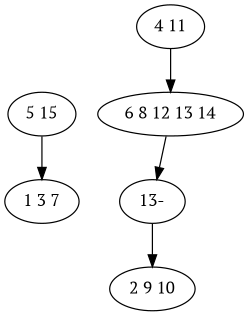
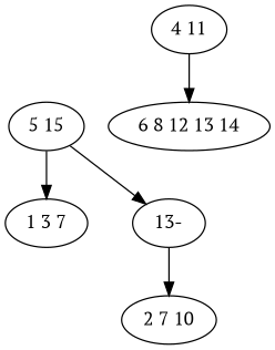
  digraph {
    fontname="PT Serif"
    node [fontname="PT Serif"]
    edge [fontname="PT Serif"]
    n1 [label="5 15"]
    n2 [label="1 3 7"]
    n3 [label="13-"]
    n4 [label="4 11"]
    n5 [label="6 8 12 13 14"]
-   n6 [label="2 9 10"]
+   n6 [label="2 7 10"]
    n1 -> n2
-   n5 -> n3
+   n1 -> n3
    n3 -> n6
    n4 -> n5
  }
